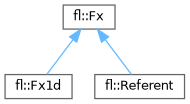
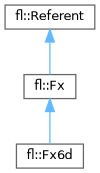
  digraph {
    node [color=gray40 fillcolor=white fontname=Helvetica fontsize=10 shape=box style=filled]
    edge [color=steelblue1 dir=back fontname=Helvetica fontsize=10 labelfontname=Helvetica labelfontsize=10 style=solid]
-   n1 [height=0.2 label="fl::Fx1d" width=0.4]
+   n1 [height=0.2 label="fl::Fx6d" width=0.4]
    n2 [height=0.2 label="fl::Fx" width=0.4]
    n3 [height=0.2 label="fl::Referent" width=0.4]
    n2 -> n1
-   n2 -> n3
+   n3 -> n2
  }
